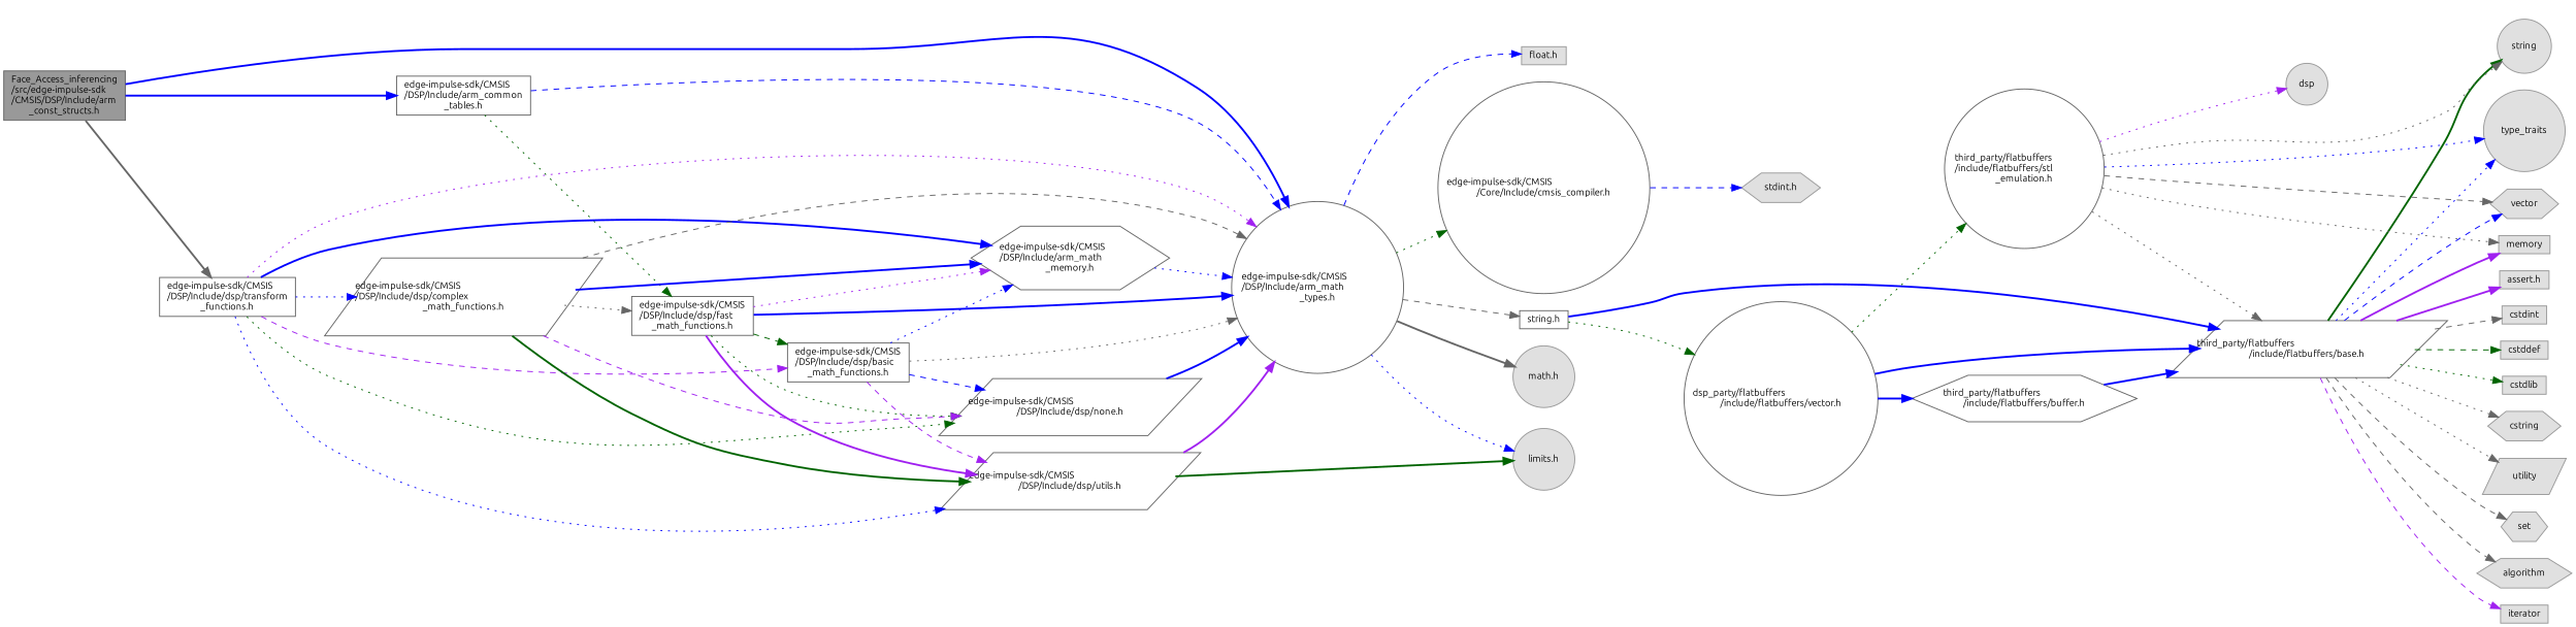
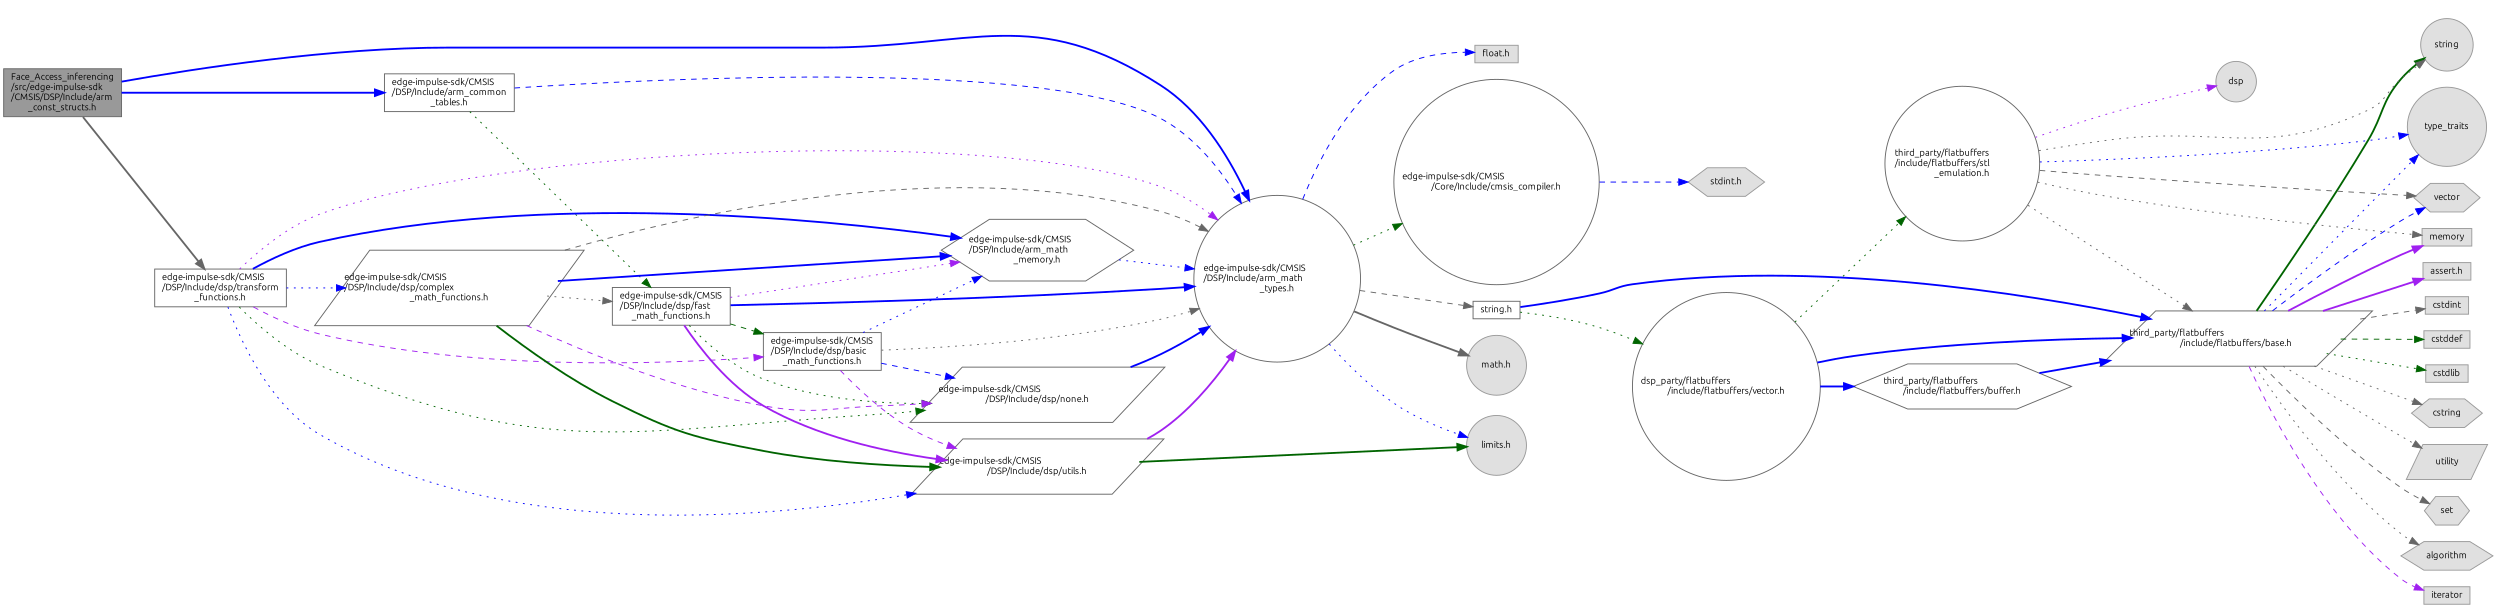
  digraph {
    fontname=Ubuntu
    rankdir=LR
    node [color=grey60 fillcolor="#E0E0E0" fontname=Ubuntu fontsize=10 shape=box style=filled]
    edge [color=blue fontname=Ubuntu fontsize=10 labelfontname=Helvetica labelfontsize=10 style=dotted]
    n1 [color=gray40 fillcolor=grey60 fontcolor=black height=0.2 label="Face_Access_inferencing\l/src/edge-impulse-sdk\l/CMSIS/DSP/Include/arm\l_const_structs.h" width=0.4]
    n2 [color=grey40 fillcolor=white height=0.2 label="edge-impulse-sdk/CMSIS\l/DSP/Include/arm_math\l_types.h" shape=circle width=0.4]
    n3 [color=grey40 fillcolor=white height=0.2 label="edge-impulse-sdk/CMSIS\l/DSP/Include/arm_common\l_tables.h" width=0.4]
    n4 [color=grey40 fillcolor=white height=0.2 label="edge-impulse-sdk/CMSIS\l/DSP/Include/dsp/transform\l_functions.h" width=0.4]
    n5 [color=grey40 fillcolor=white height=0.2 label="edge-impulse-sdk/CMSIS\l/Core/Include/cmsis_compiler.h" shape=circle width=0.4]
    n6 [color=grey40 fillcolor=white height=0.2 label="string.h" width=0.4]
    n7 [height=0.2 label="math.h" shape=circle width=0.4]
    n8 [height=0.2 label="float.h" width=0.4]
    n9 [height=0.2 label="limits.h" shape=circle width=0.4]
    n10 [color=grey40 fillcolor=white height=0.2 label="edge-impulse-sdk/CMSIS\l/DSP/Include/dsp/fast\l_math_functions.h" width=0.4]
    n11 [color=grey40 fillcolor=white height=0.2 label="edge-impulse-sdk/CMSIS\l/DSP/Include/arm_math\l_memory.h" shape=hexagon width=0.4]
    n12 [color=grey40 fillcolor=white height=0.2 label="edge-impulse-sdk/CMSIS\l/DSP/Include/dsp/none.h" shape=parallelogram width=0.4]
    n13 [color=grey40 fillcolor=white height=0.2 label="edge-impulse-sdk/CMSIS\l/DSP/Include/dsp/utils.h" shape=parallelogram width=0.4]
    n14 [color=grey40 fillcolor=white height=0.2 label="edge-impulse-sdk/CMSIS\l/DSP/Include/dsp/basic\l_math_functions.h" width=0.4]
    n15 [color=grey40 fillcolor=white height=0.2 label="edge-impulse-sdk/CMSIS\l/DSP/Include/dsp/complex\l_math_functions.h" shape=parallelogram width=0.4]
    n16 [height=0.2 label="stdint.h" shape=hexagon width=0.4]
    n17 [color=grey40 fillcolor=white height=0.2 label="third_party/flatbuffers\l/include/flatbuffers/base.h" shape=parallelogram width=0.4]
    n18 [color=grey40 fillcolor=white height=0.2 label="dsp_party/flatbuffers\l/include/flatbuffers/vector.h" shape=circle width=0.4]
    n19 [height=0.2 label="assert.h" width=0.4]
    n20 [height=0.2 label=cstdint width=0.4]
    n21 [height=0.2 label=cstddef width=0.4]
    n22 [height=0.2 label=cstdlib width=0.4]
    n23 [height=0.2 label=cstring shape=hexagon width=0.4]
    n24 [height=0.2 label=utility shape=parallelogram width=0.4]
    n25 [height=0.2 label=string shape=circle width=0.4]
    n26 [height=0.2 label=type_traits shape=circle width=0.4]
    n27 [height=0.2 label=vector shape=hexagon width=0.4]
    n28 [height=0.2 label=set shape=hexagon width=0.4]
    n29 [height=0.2 label=algorithm shape=hexagon width=0.4]
    n30 [height=0.2 label=iterator width=0.4]
    n31 [height=0.2 label=memory width=0.4]
    n32 [color=grey40 fillcolor=white height=0.2 label="third_party/flatbuffers\l/include/flatbuffers/buffer.h" shape=hexagon width=0.4]
    n33 [color=grey40 fillcolor=white height=0.2 label="third_party/flatbuffers\l/include/flatbuffers/stl\l_emulation.h" shape=circle width=0.4]
    n34 [height=0.2 label=dsp shape=circle width=0.4]
    n1 -> n2 [style=bold]
    n1 -> n3 [style=bold]
    n1 -> n4 [color=gray40 style=bold]
    n2 -> n5 [color=darkgreen]
    n2 -> n6 [color=gray40 style=dashed]
    n2 -> n7 [color=gray40 style=bold]
    n2 -> n8 [style=dashed]
    n2 -> n9
    n3 -> n2 [style=dashed]
    n3 -> n10 [color=darkgreen]
    n4 -> n2 [color=purple]
    n4 -> n11 [style=bold]
    n4 -> n12 [color=darkgreen]
    n4 -> n13
    n4 -> n14 [color=purple style=dashed]
    n4 -> n15
    n5 -> n16 [style=dashed]
    n6 -> n17 [style=bold]
    n6 -> n18 [color=darkgreen]
    n10 -> n2 [style=bold]
    n10 -> n11 [color=purple]
    n10 -> n12 [color=darkgreen]
    n10 -> n13 [color=purple style=bold]
    n10 -> n14 [color=darkgreen style=dashed]
    n11 -> n2
    n12 -> n2 [style=bold]
    n13 -> n2 [color=purple style=bold]
    n13 -> n9 [color=darkgreen style=bold]
    n14 -> n2 [color=gray40]
    n14 -> n11
    n14 -> n12 [style=dashed]
    n14 -> n13 [color=purple style=dashed]
    n15 -> n2 [color=gray40 style=dashed]
    n15 -> n10 [color=gray40]
    n15 -> n11 [style=bold]
    n15 -> n12 [color=purple style=dashed]
    n15 -> n13 [color=darkgreen style=bold]
    n17 -> n19 [color=purple style=bold]
    n17 -> n20 [color=gray40 style=dashed]
    n17 -> n21 [color=darkgreen style=dashed]
    n17 -> n22 [color=darkgreen]
    n17 -> n23 [color=gray40]
    n17 -> n24 [color=gray40]
    n17 -> n25 [color=darkgreen style=bold]
    n17 -> n26
    n17 -> n27 [style=dashed]
    n17 -> n28 [color=gray40 style=dashed]
-   n17 -> n29 [color=gray40 style=dashed]
+   n17 -> n29 [color=gray40]
    n17 -> n30 [color=purple style=dashed]
    n17 -> n31 [color=purple style=bold]
    n18 -> n17 [style=bold]
    n18 -> n32 [style=bold]
    n18 -> n33 [color=darkgreen]
    n32 -> n17 [style=bold]
    n33 -> n17 [color=gray40]
    n33 -> n25 [color=gray40]
    n33 -> n26
    n33 -> n27 [color=gray40 style=dashed]
    n33 -> n31 [color=gray40]
    n33 -> n34 [color=purple]
  }
